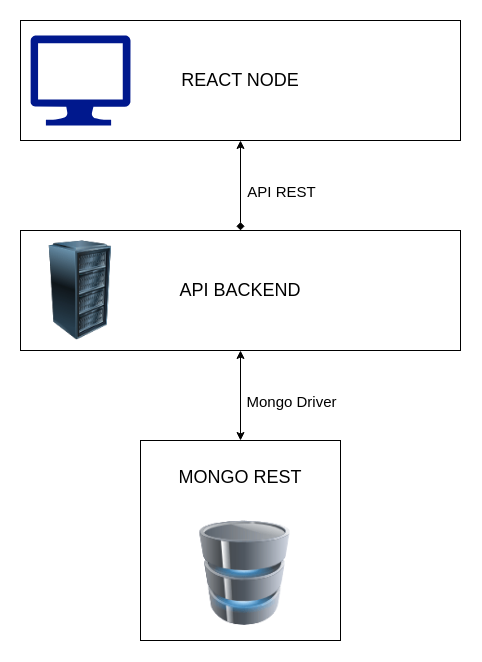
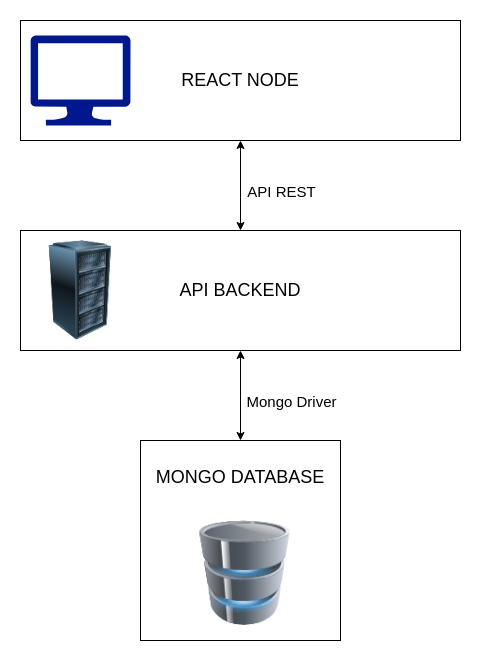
  <mxCell id="0" />
  <mxCell id="1" parent="0" />
  <mxCell id="2" value="&lt;font style=&quot;font-size: 18px&quot;&gt;REACT NODE&lt;/font&gt;" style="rounded=0;whiteSpace=wrap;html=1;" vertex="1" parent="1"><mxGeometry x="20" y="20" width="440" height="120" as="geometry" /></mxCell>
  <mxCell id="3" value="&lt;font style=&quot;font-size: 18px&quot;&gt;API BACKEND&lt;/font&gt;" style="rounded=0;whiteSpace=wrap;html=1;" vertex="1" parent="1"><mxGeometry x="20" y="230" width="440" height="120" as="geometry" /></mxCell>
- <mxCell id="4" value="&lt;font style=&quot;font-size: 18px&quot;&gt;MONGO REST&lt;/font&gt;" style="rounded=0;whiteSpace=wrap;html=1;horizontal=1;verticalAlign=top;spacingTop=20;" vertex="1" parent="1"><mxGeometry x="140" y="440" width="200" height="200" as="geometry" /></mxCell>
+ <mxCell id="4" value="&lt;font style=&quot;font-size: 18px&quot;&gt;MONGO DATABASE&lt;/font&gt;" style="rounded=0;whiteSpace=wrap;html=1;horizontal=1;verticalAlign=top;spacingTop=20;" vertex="1" parent="1"><mxGeometry x="140" y="440" width="200" height="200" as="geometry" /></mxCell>
  <mxCell id="5" value="" style="image;html=1;image=img/lib/clip_art/computers/Database_128x128.png" vertex="1" parent="1"><mxGeometry x="192" y="520" width="105" height="105" as="geometry" /></mxCell>
  <mxCell id="6" value="" style="image;html=1;image=img/lib/clip_art/computers/Server_Rack_128x128.png" vertex="1" parent="1"><mxGeometry x="30" y="240" width="100" height="100" as="geometry" /></mxCell>
  <mxCell id="7" value="" style="aspect=fixed;pointerEvents=1;shadow=0;dashed=0;html=1;strokeColor=none;labelPosition=center;verticalLabelPosition=bottom;verticalAlign=top;align=center;fillColor=#00188D;shape=mxgraph.azure.computer" vertex="1" parent="1"><mxGeometry x="30" y="35" width="100" height="90" as="geometry" /></mxCell>
- <mxCell id="8" value="" style="endArrow=diamond;startArrow=classic;html=1;entryX=0.5;entryY=0;entryDx=0;entryDy=0;" edge="1" parent="1" source="2" target="3"><mxGeometry width="50" height="50" relative="1" as="geometry"><mxPoint x="240" y="190" as="sourcePoint" /><mxPoint x="240" y="210.711" as="targetPoint" /></mxGeometry></mxCell>
+ <mxCell id="8" value="" style="endArrow=classic;startArrow=classic;html=1;entryX=0.5;entryY=0;entryDx=0;entryDy=0;" edge="1" parent="1" source="2" target="3"><mxGeometry width="50" height="50" relative="1" as="geometry"><mxPoint x="240" y="190" as="sourcePoint" /><mxPoint x="240" y="210.711" as="targetPoint" /></mxGeometry></mxCell>
  <mxCell id="9" value="API REST" style="edgeLabel;html=1;align=center;verticalAlign=middle;resizable=0;points=[];fontSize=15;" vertex="1" connectable="0" parent="8"><mxGeometry x="0.2" y="2" relative="1" as="geometry"><mxPoint x="38" y="-4" as="offset" /></mxGeometry></mxCell>
  <mxCell id="10" value="" style="endArrow=classic;startArrow=classic;html=1;fontSize=15;entryX=0.5;entryY=1;entryDx=0;entryDy=0;exitX=0.5;exitY=0;exitDx=0;exitDy=0;" edge="1" parent="1" source="4" target="3"><mxGeometry width="50" height="50" relative="1" as="geometry"><mxPoint x="150" y="420" as="sourcePoint" /><mxPoint x="200" y="370" as="targetPoint" /></mxGeometry></mxCell>
  <mxCell id="11" value="Mongo Driver" style="edgeLabel;html=1;align=center;verticalAlign=middle;resizable=0;points=[];fontSize=15;" vertex="1" connectable="0" parent="10"><mxGeometry x="0.133" y="-1" relative="1" as="geometry"><mxPoint x="49" y="11" as="offset" /></mxGeometry></mxCell>
